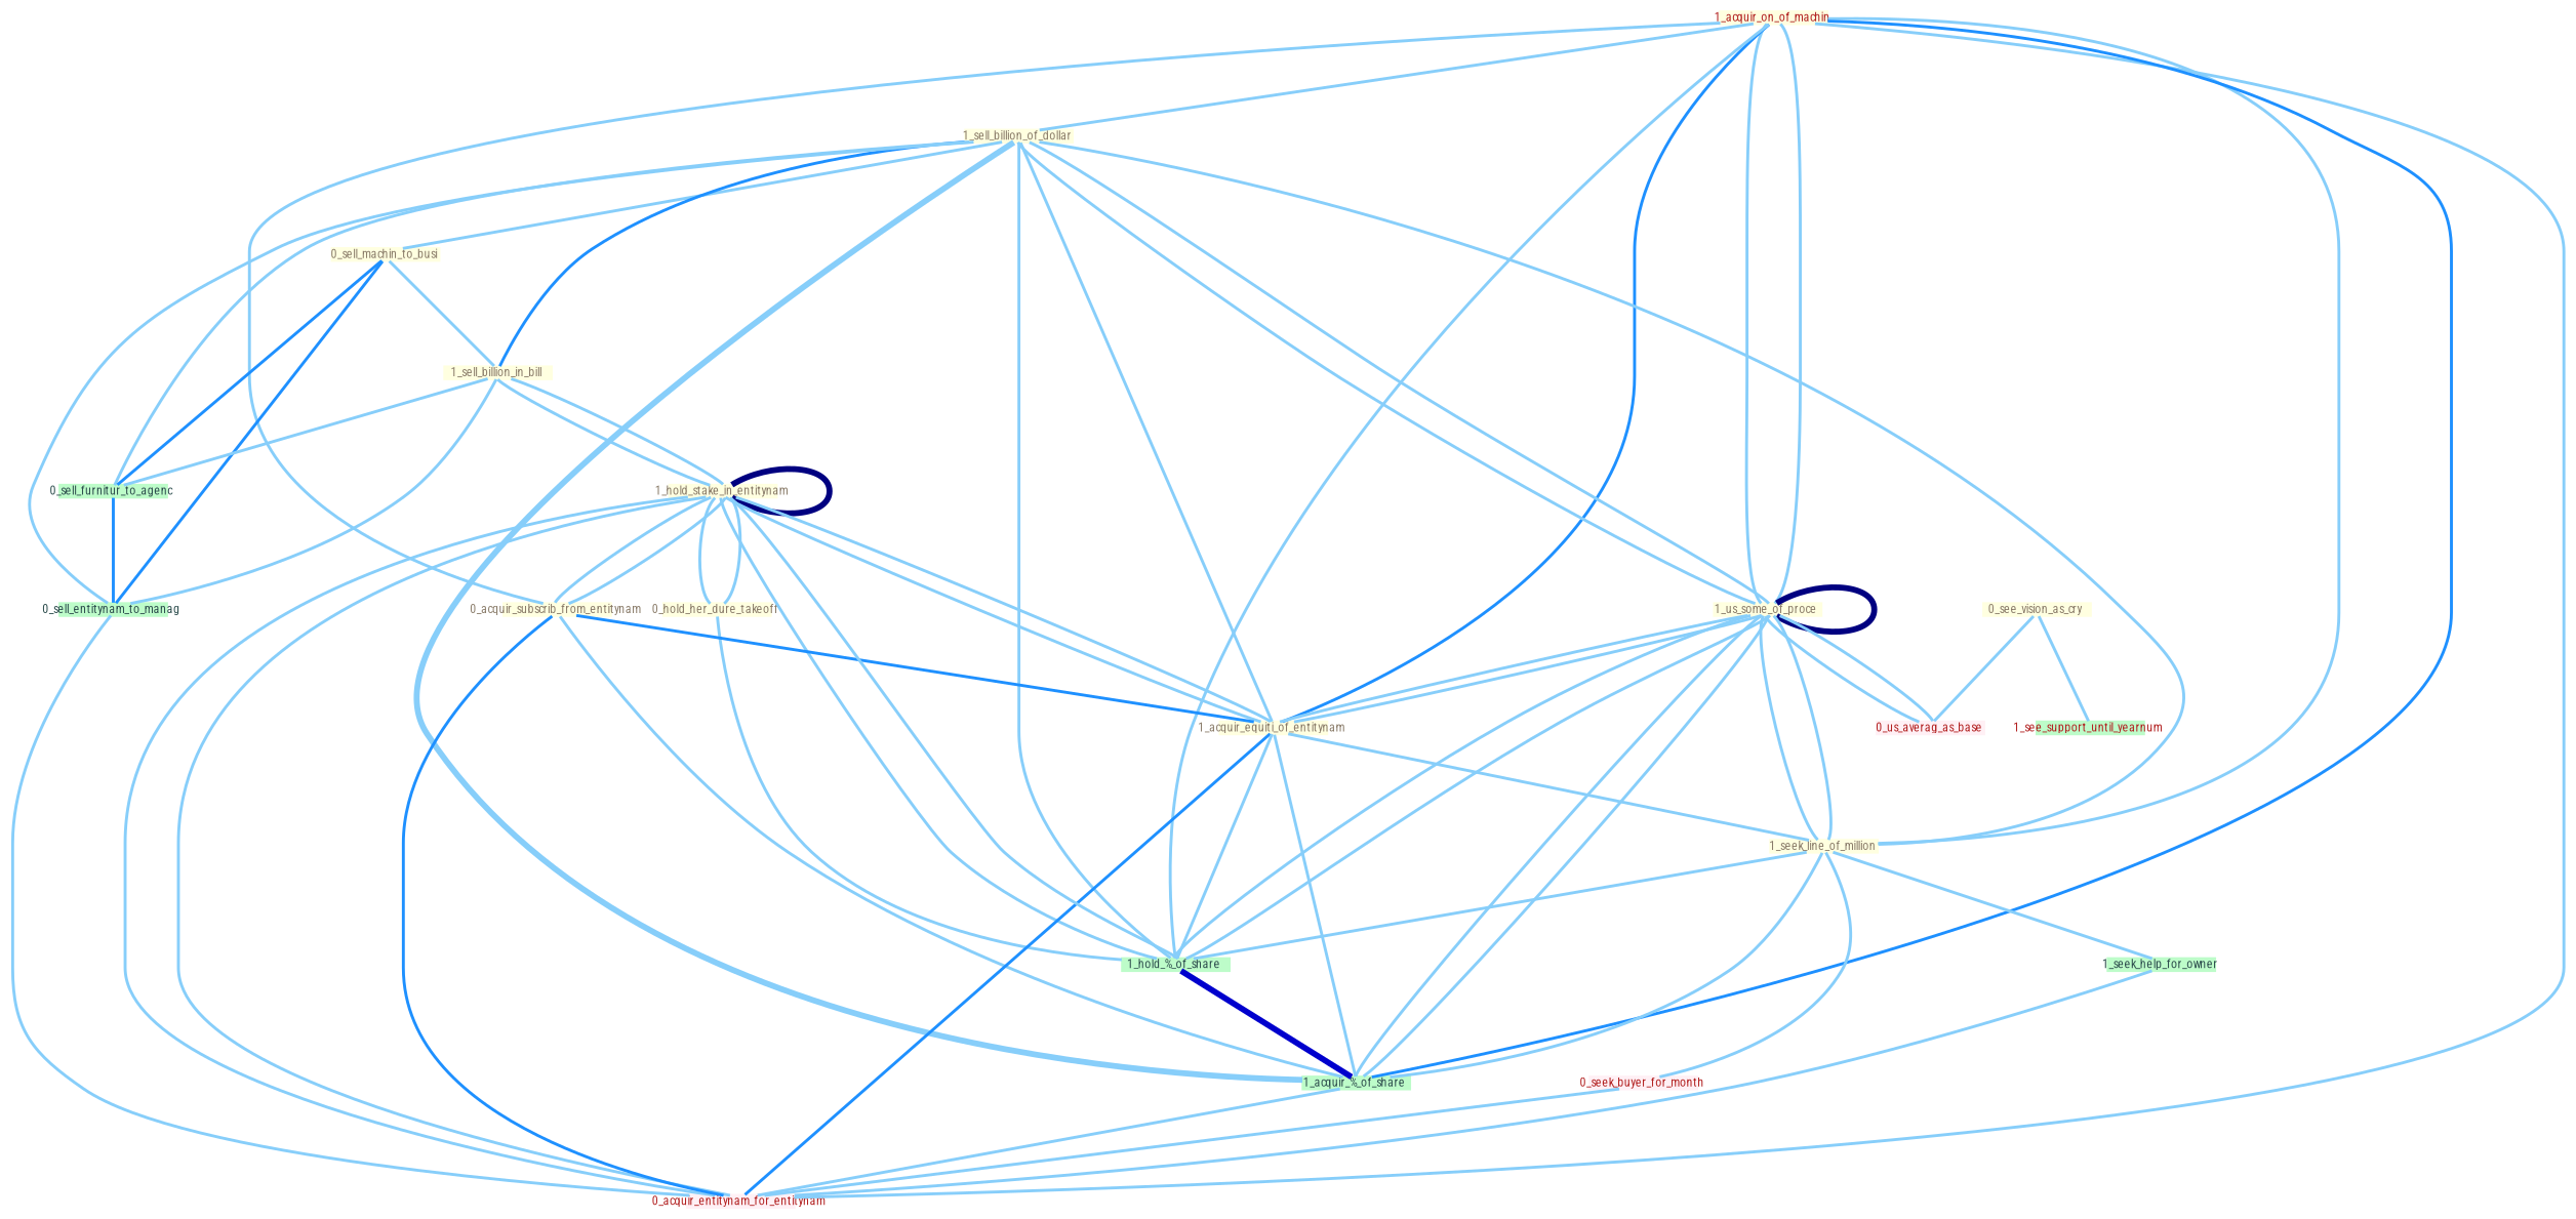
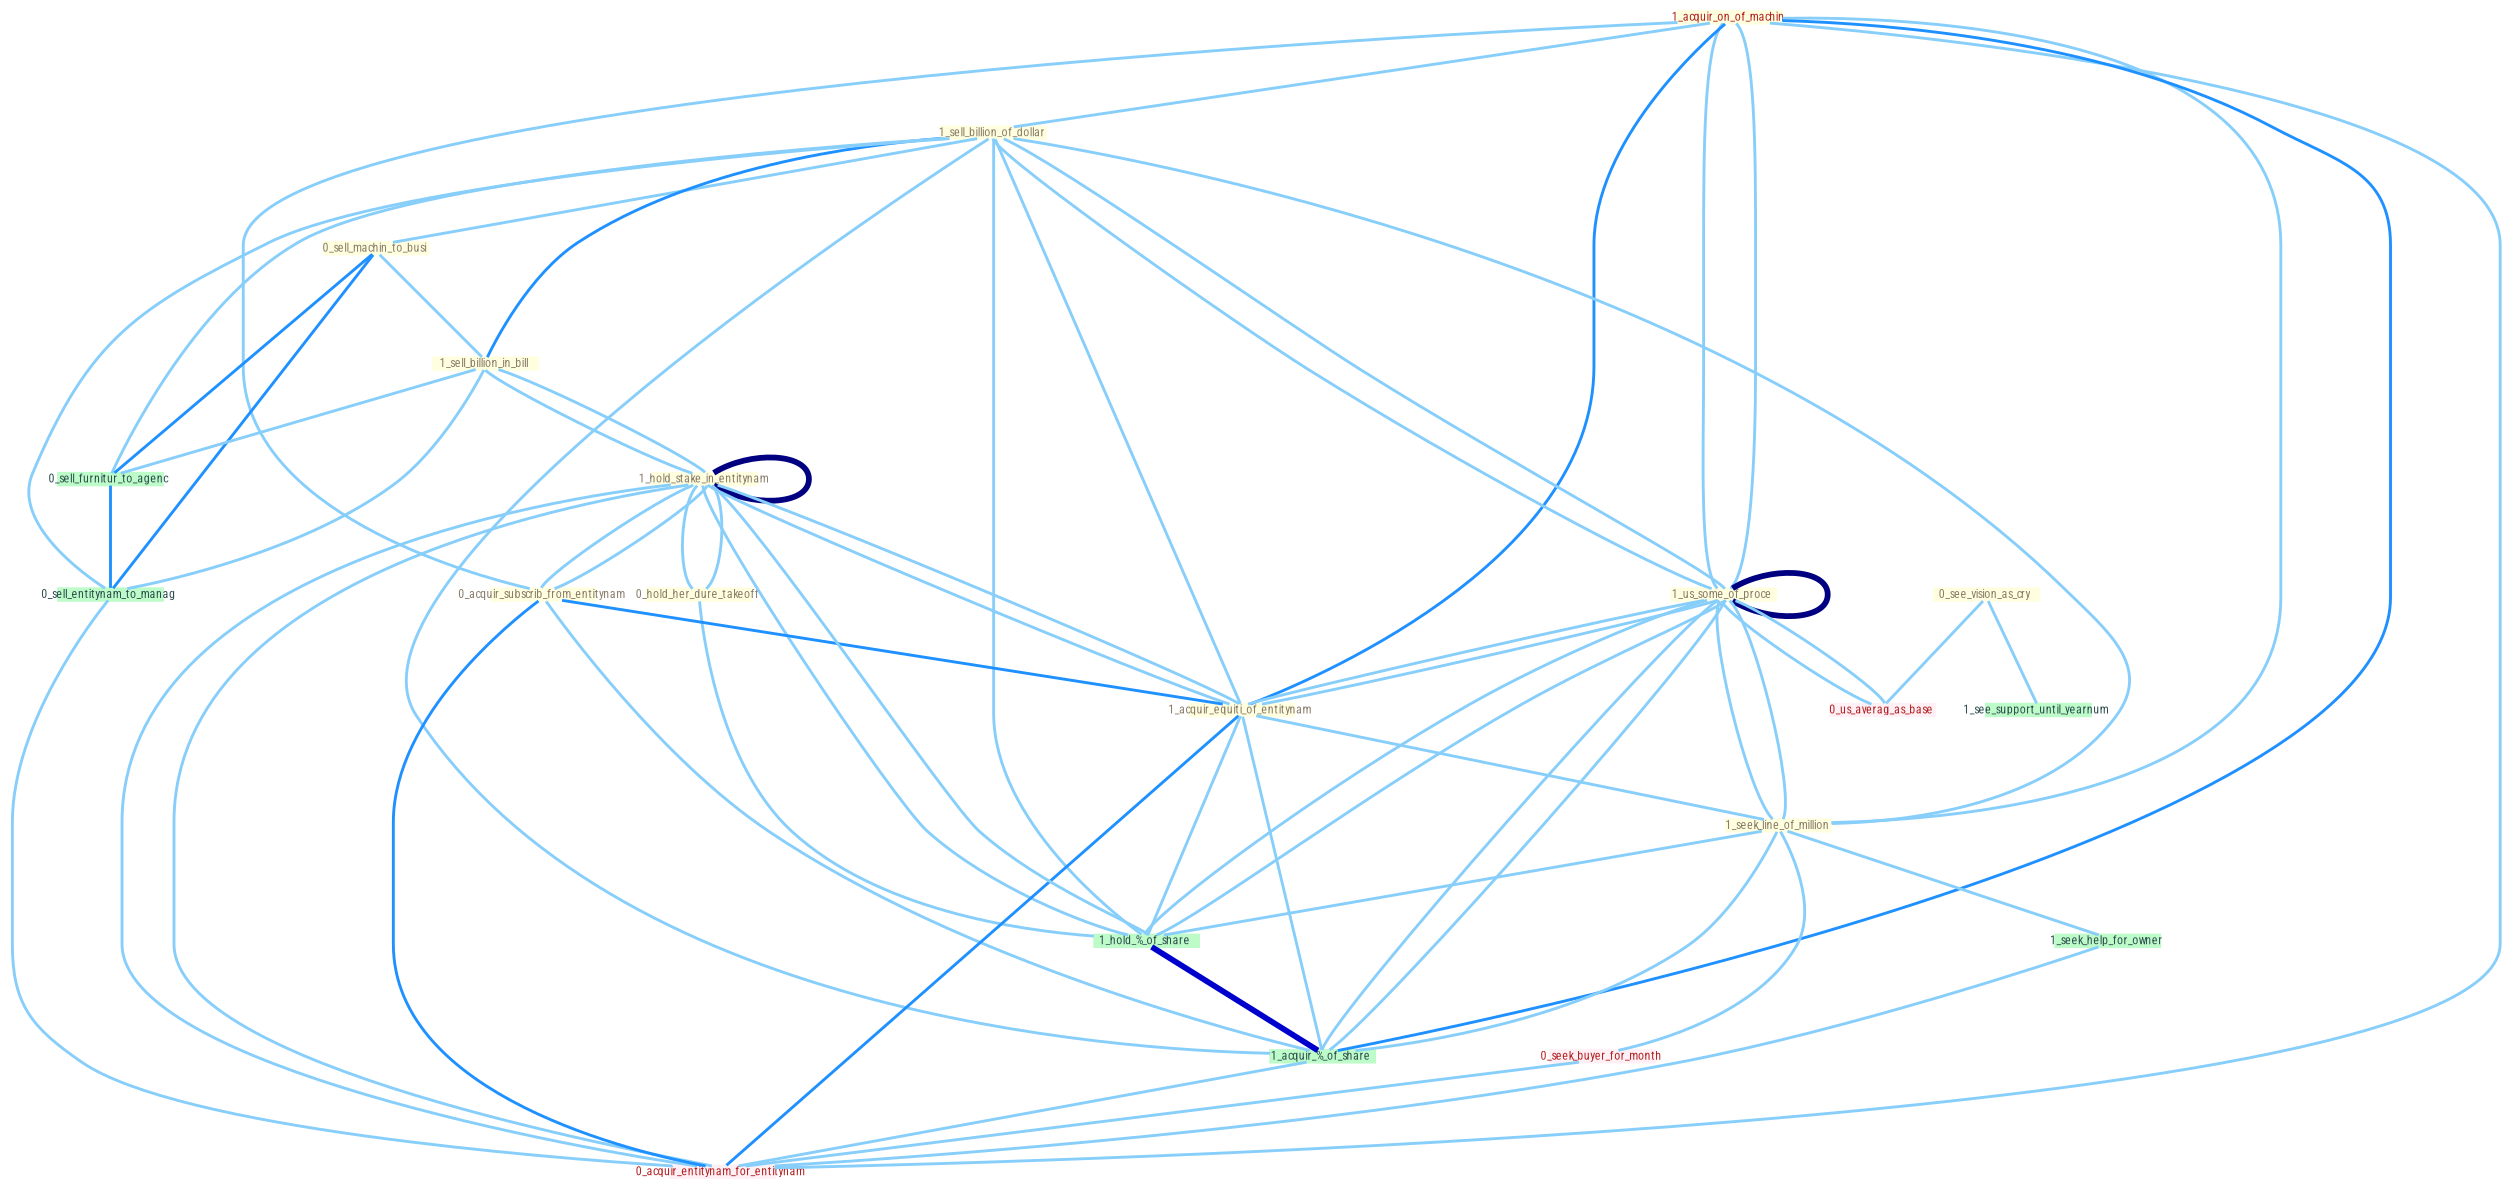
  graph {
    fontname="Roboto Condensed"
    node [color="#ffffe0" fixedsize=true fontcolor="#8b7d6b" fontname="Roboto Condensed" fontsize=4 shape=polygon style=filled]
    edge [color="#87cefa" fontname="Roboto Condensed" w=1]
    "1_acquir_on_of_machin " [fontcolor="#b22222" height=.06 width=.5]
    "1_hold_stake_in_entitynam " [height=.06 width=.5]
    "1_sell_billion_of_dollar " [height=.06 width=.5]
    "0_hold_her_dure_takeoff " [height=.06 width=.5]
    "0_see_vision_as_cry " [height=.06 width=.5]
    "0_sell_machin_to_busi " [height=.06 width=.5]
    "1_us_some_of_proce " [height=.06 width=.5]
    "0_acquir_subscrib_from_entitynam " [height=.06 width=.5]
    "1_acquir_equiti_of_entitynam " [height=.06 width=.5]
    "1_seek_line_of_million " [height=.06 width=.5]
    "1_sell_billion_in_bill " [height=.06 width=.5]
    "0_seek_buyer_for_month " [color="#fff0f5" fontcolor="#b22222" height=.06 width=.5]
    "0_us_averag_as_base " [color="#fff0f5" fontcolor="#b22222" height=.06 width=.5]
    "0_acquir_entitynam_for_entitynam " [color="#fff0f5" fontcolor="#b22222" height=.06 width=.5]
    "1_hold_%_of_share " [color="#BDFCC9" fontcolor="#2f4f4f" height=.06 width=.5]
    "1_acquir_%_of_share " [color="#BDFCC9" fontcolor="#2f4f4f" height=.06 width=.5]
    "0_sell_furnitur_to_agenc " [color="#BDFCC9" fontcolor="#2f4f4f" height=.06 width=.5]
    "0_sell_entitynam_to_manag " [color="#BDFCC9" fontcolor="#2f4f4f" height=.06 width=.5]
-   "1_see_support_until_yearnum " [color="#BDFCC9" fontcolor="#b22222" height=.06 width=.5]
+   "1_see_support_until_yearnum " [color="#BDFCC9" fontcolor="#2f4f4f" height=.06 width=.5]
    "1_seek_help_for_owner " [color="#BDFCC9" fontcolor="#2f4f4f" height=.06 width=.5]
    subgraph sub_1 {
      "1_acquir_on_of_machin "
      "1_hold_stake_in_entitynam "
      "1_sell_billion_of_dollar "
      "0_hold_her_dure_takeoff "
      "0_see_vision_as_cry "
      "0_sell_machin_to_busi "
      "1_us_some_of_proce "
      "0_acquir_subscrib_from_entitynam "
      "1_acquir_equiti_of_entitynam "
      "1_seek_line_of_million "
      "1_sell_billion_in_bill "
    }
    subgraph sub_2 {
      "0_seek_buyer_for_month "
      "0_us_averag_as_base "
      "0_acquir_entitynam_for_entitynam "
    }
    "1_acquir_on_of_machin " -- "1_sell_billion_of_dollar "
    "1_acquir_on_of_machin " -- "1_us_some_of_proce "
    "1_acquir_on_of_machin " -- "1_us_some_of_proce "
    "1_acquir_on_of_machin " -- "0_acquir_subscrib_from_entitynam "
    "1_acquir_on_of_machin " -- "1_acquir_equiti_of_entitynam " [color="#1e90ff" w=2]
    "1_acquir_on_of_machin " -- "1_seek_line_of_million "
    "1_acquir_on_of_machin " -- "0_acquir_entitynam_for_entitynam "
-   "1_acquir_on_of_machin " -- "1_hold_%_of_share "
    "1_acquir_on_of_machin " -- "1_acquir_%_of_share " [color="#1e90ff" w=2]
    "1_hold_stake_in_entitynam " -- "1_hold_stake_in_entitynam " [color="#000080" style=bold w=4]
    "1_hold_stake_in_entitynam " -- "0_hold_her_dure_takeoff "
    "1_hold_stake_in_entitynam " -- "0_acquir_subscrib_from_entitynam "
    "1_hold_stake_in_entitynam " -- "1_acquir_equiti_of_entitynam "
    "1_hold_stake_in_entitynam " -- "1_sell_billion_in_bill "
    "1_hold_stake_in_entitynam " -- "0_acquir_entitynam_for_entitynam "
    "1_hold_stake_in_entitynam " -- "0_acquir_entitynam_for_entitynam "
    "1_hold_stake_in_entitynam " -- "1_hold_%_of_share "
    "1_sell_billion_of_dollar " -- "0_sell_machin_to_busi "
    "1_sell_billion_of_dollar " -- "1_us_some_of_proce "
    "1_sell_billion_of_dollar " -- "1_us_some_of_proce "
    "1_sell_billion_of_dollar " -- "1_acquir_equiti_of_entitynam "
    "1_sell_billion_of_dollar " -- "1_seek_line_of_million "
    "1_sell_billion_of_dollar " -- "1_sell_billion_in_bill " [color="#1e90ff" w=2]
    "1_sell_billion_of_dollar " -- "1_hold_%_of_share "
-   "1_sell_billion_of_dollar " -- "1_acquir_%_of_share " [style=bold]
+   "1_sell_billion_of_dollar " -- "1_acquir_%_of_share "
    "1_sell_billion_of_dollar " -- "0_sell_furnitur_to_agenc "
    "1_sell_billion_of_dollar " -- "0_sell_entitynam_to_manag "
    "0_hold_her_dure_takeoff " -- "1_hold_stake_in_entitynam "
    "0_hold_her_dure_takeoff " -- "1_hold_%_of_share "
    "0_see_vision_as_cry " -- "0_us_averag_as_base "
    "0_see_vision_as_cry " -- "1_see_support_until_yearnum "
    "0_sell_machin_to_busi " -- "1_sell_billion_in_bill "
    "0_sell_machin_to_busi " -- "0_sell_furnitur_to_agenc " [color="#1e90ff" w=2]
    "0_sell_machin_to_busi " -- "0_sell_entitynam_to_manag " [color="#1e90ff" w=2]
    "1_us_some_of_proce " -- "1_us_some_of_proce " [color="#000080" style=bold w=4]
    "1_us_some_of_proce " -- "1_acquir_equiti_of_entitynam "
    "1_us_some_of_proce " -- "1_acquir_equiti_of_entitynam "
    "1_us_some_of_proce " -- "1_seek_line_of_million "
    "1_us_some_of_proce " -- "1_seek_line_of_million "
    "1_us_some_of_proce " -- "0_us_averag_as_base "
    "1_us_some_of_proce " -- "0_us_averag_as_base "
    "1_us_some_of_proce " -- "1_hold_%_of_share "
    "1_us_some_of_proce " -- "1_hold_%_of_share "
    "1_us_some_of_proce " -- "1_acquir_%_of_share "
    "1_us_some_of_proce " -- "1_acquir_%_of_share "
    "0_acquir_subscrib_from_entitynam " -- "1_hold_stake_in_entitynam "
    "0_acquir_subscrib_from_entitynam " -- "1_acquir_equiti_of_entitynam " [color="#1e90ff" w=2]
    "0_acquir_subscrib_from_entitynam " -- "0_acquir_entitynam_for_entitynam " [color="#1e90ff" w=2]
    "0_acquir_subscrib_from_entitynam " -- "1_acquir_%_of_share "
    "1_acquir_equiti_of_entitynam " -- "1_hold_stake_in_entitynam "
    "1_acquir_equiti_of_entitynam " -- "1_seek_line_of_million "
    "1_acquir_equiti_of_entitynam " -- "0_acquir_entitynam_for_entitynam " [color="#1e90ff" w=2]
    "1_acquir_equiti_of_entitynam " -- "1_hold_%_of_share "
    "1_acquir_equiti_of_entitynam " -- "1_acquir_%_of_share " [w=2]
    "1_seek_line_of_million " -- "0_seek_buyer_for_month "
    "1_seek_line_of_million " -- "1_hold_%_of_share "
    "1_seek_line_of_million " -- "1_acquir_%_of_share "
    "1_seek_line_of_million " -- "1_seek_help_for_owner "
    "1_sell_billion_in_bill " -- "1_hold_stake_in_entitynam "
    "1_sell_billion_in_bill " -- "0_sell_furnitur_to_agenc "
    "1_sell_billion_in_bill " -- "0_sell_entitynam_to_manag "
    "0_seek_buyer_for_month " -- "0_acquir_entitynam_for_entitynam "
    "1_hold_%_of_share " -- "1_hold_stake_in_entitynam "
    "1_hold_%_of_share " -- "1_acquir_%_of_share " [color="#0000cd" style=bold w=3]
    "1_acquir_%_of_share " -- "0_acquir_entitynam_for_entitynam "
    "0_sell_furnitur_to_agenc " -- "0_sell_entitynam_to_manag " [color="#1e90ff" w=2]
    "0_sell_entitynam_to_manag " -- "0_acquir_entitynam_for_entitynam "
    "1_seek_help_for_owner " -- "0_acquir_entitynam_for_entitynam "
  }
